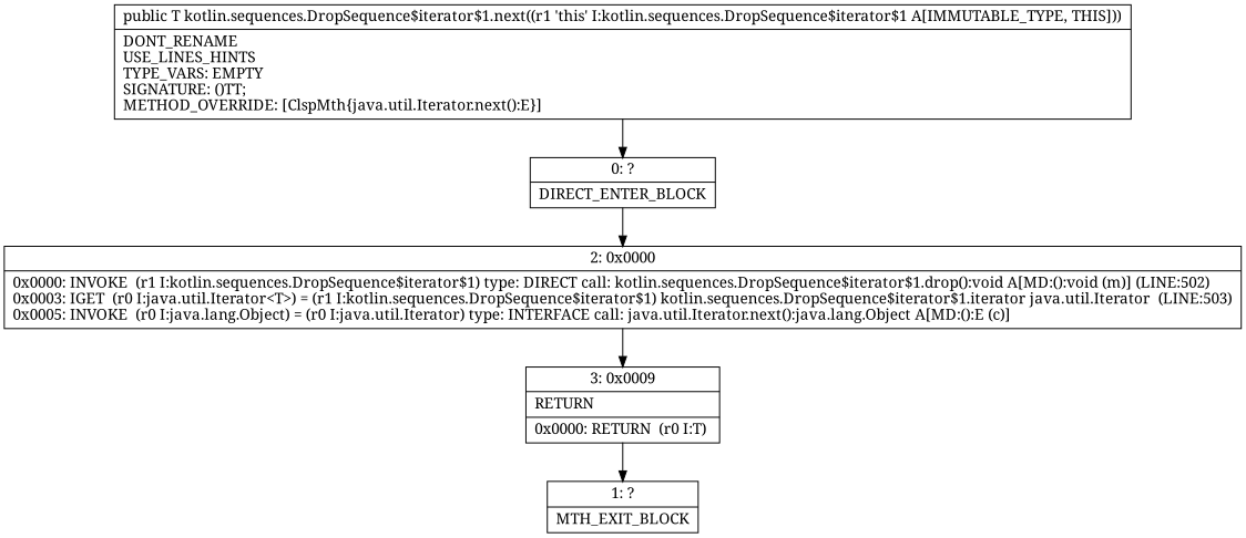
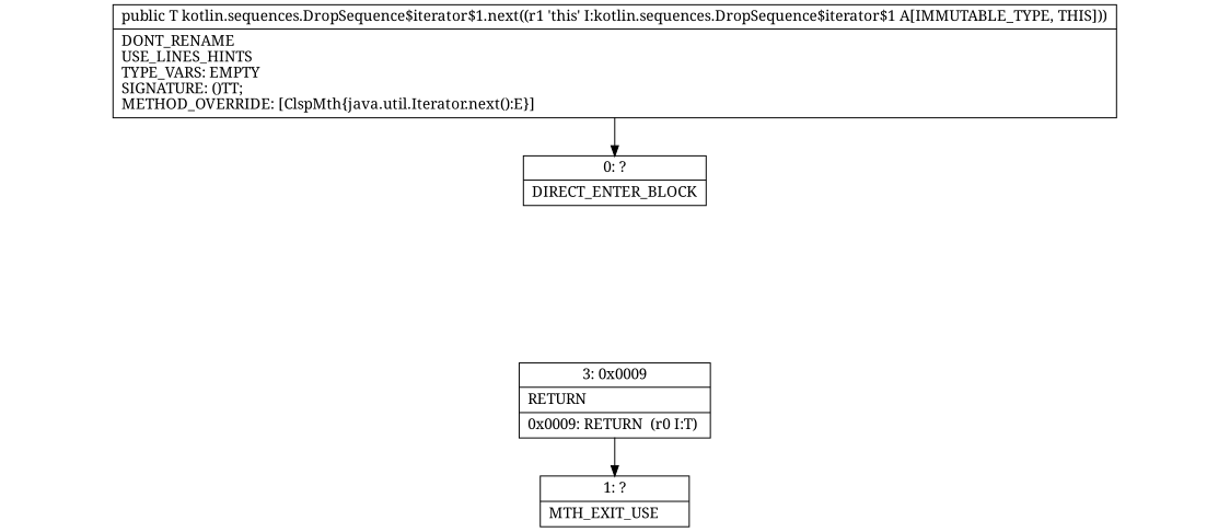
  digraph {
    fontname="Noto Serif"
    node [fontname="Noto Serif" shape=record]
    edge [fontname="Noto Serif"]
    n1 [label="{0\:\ ?|DIRECT_ENTER_BLOCK\l}"]
-   n2 [label="{2\:\ 0x0000|0x0000: INVOKE  (r1 I:kotlin.sequences.DropSequence$iterator$1) type: DIRECT call: kotlin.sequences.DropSequence$iterator$1.drop():void A[MD:():void (m)] (LINE:502)\l0x0003: IGET  (r0 I:java.util.Iterator\<T\>) = (r1 I:kotlin.sequences.DropSequence$iterator$1) kotlin.sequences.DropSequence$iterator$1.iterator java.util.Iterator  (LINE:503)\l0x0005: INVOKE  (r0 I:java.lang.Object) = (r0 I:java.util.Iterator) type: INTERFACE call: java.util.Iterator.next():java.lang.Object A[MD:():E (c)]\l}"]
-   n3 [label="{3\:\ 0x0009|RETURN\l|0x0000: RETURN  (r0 I:T) \l}"]
-   n4 [label="{1\:\ ?|MTH_EXIT_BLOCK\l}"]
+   n3 [label="{3\:\ 0x0009|RETURN\l|0x0009: RETURN  (r0 I:T) \l}"]
+   n4 [label="{1\:\ ?|MTH_EXIT_USE\l}"]
    n5 [label="{public T kotlin.sequences.DropSequence$iterator$1.next((r1 'this' I:kotlin.sequences.DropSequence$iterator$1 A[IMMUTABLE_TYPE, THIS]))  | DONT_RENAME\lUSE_LINES_HINTS\lTYPE_VARS: EMPTY\lSIGNATURE: ()TT;\lMETHOD_OVERRIDE: [ClspMth\{java.util.Iterator.next():E\}]\l}"]
-   n1 -> n2
-   n2 -> n3
    n3 -> n4
    n5 -> n1
  }
